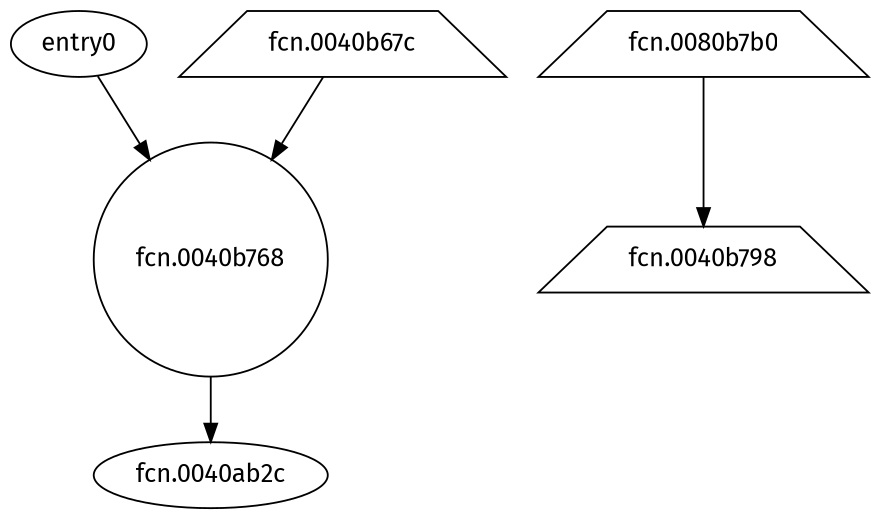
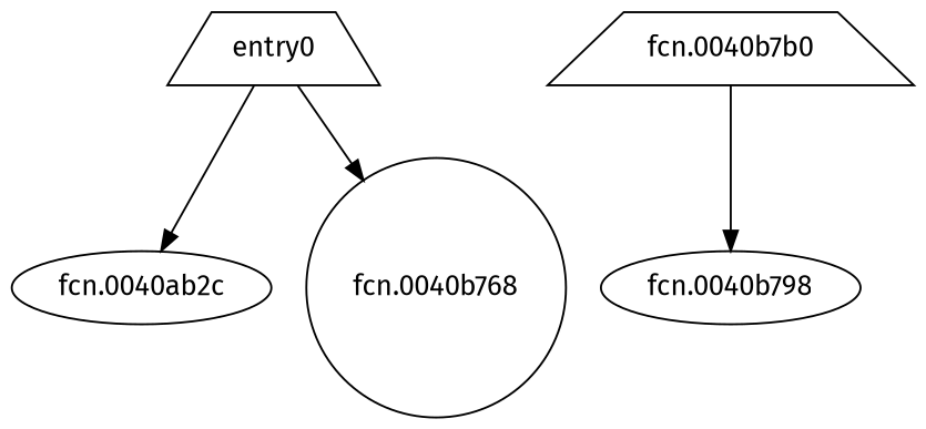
  digraph {
    fontname="Fira Sans"
    node [fontname="Fira Sans" shape=ellipse]
    edge [fontname="Fira Sans"]
-   n1 [label=entry0]
+   n1 [label=entry0 shape=trapezium]
    n2 [label="fcn.0040ab2c"]
    n3 [label="fcn.0040b768" shape=circle]
-   n4 [label="fcn.0080b7b0" shape=trapezium]
-   n5 [label="fcn.0040b798" shape=trapezium]
-   n6 [label="fcn.0040b67c" shape=trapezium]
-   n3 -> n2
+   n4 [label="fcn.0040b7b0" shape=trapezium]
+   n5 [label="fcn.0040b798"]
+   n1 -> n2
    n1 -> n3
    n4 -> n5
-   n6 -> n3
  }
